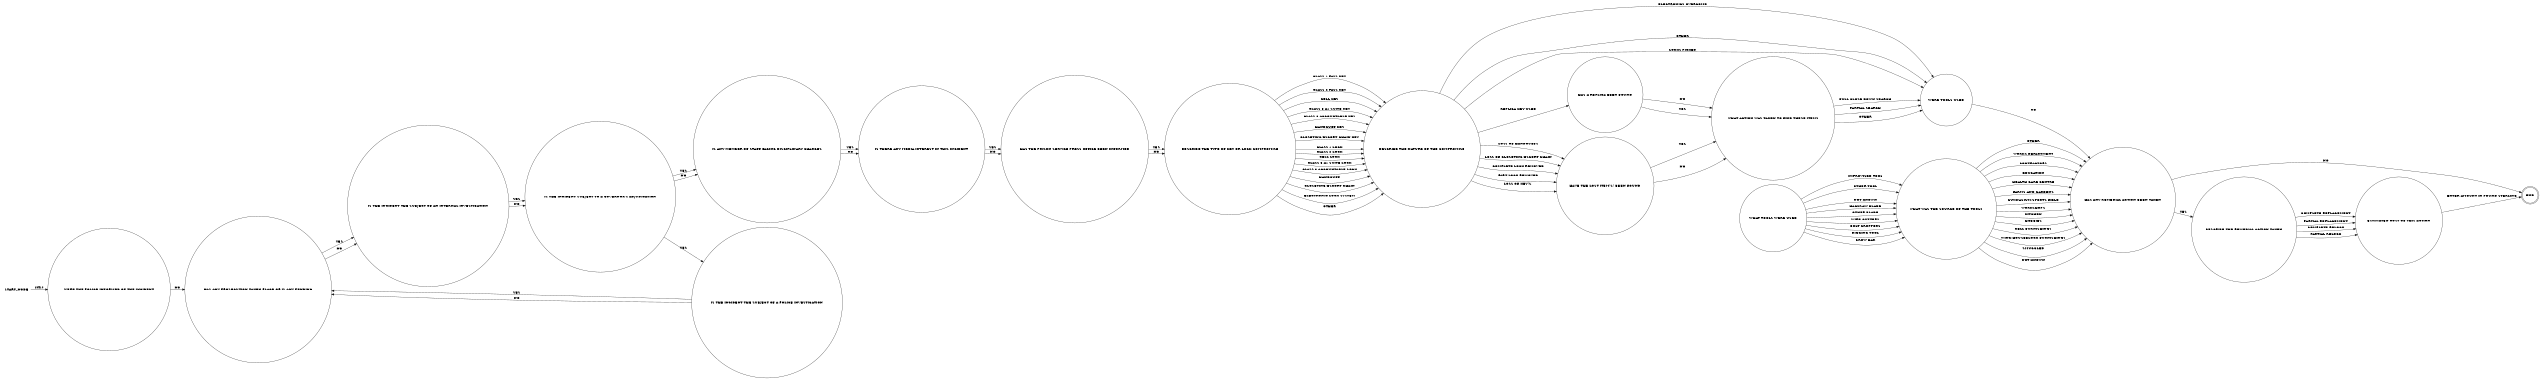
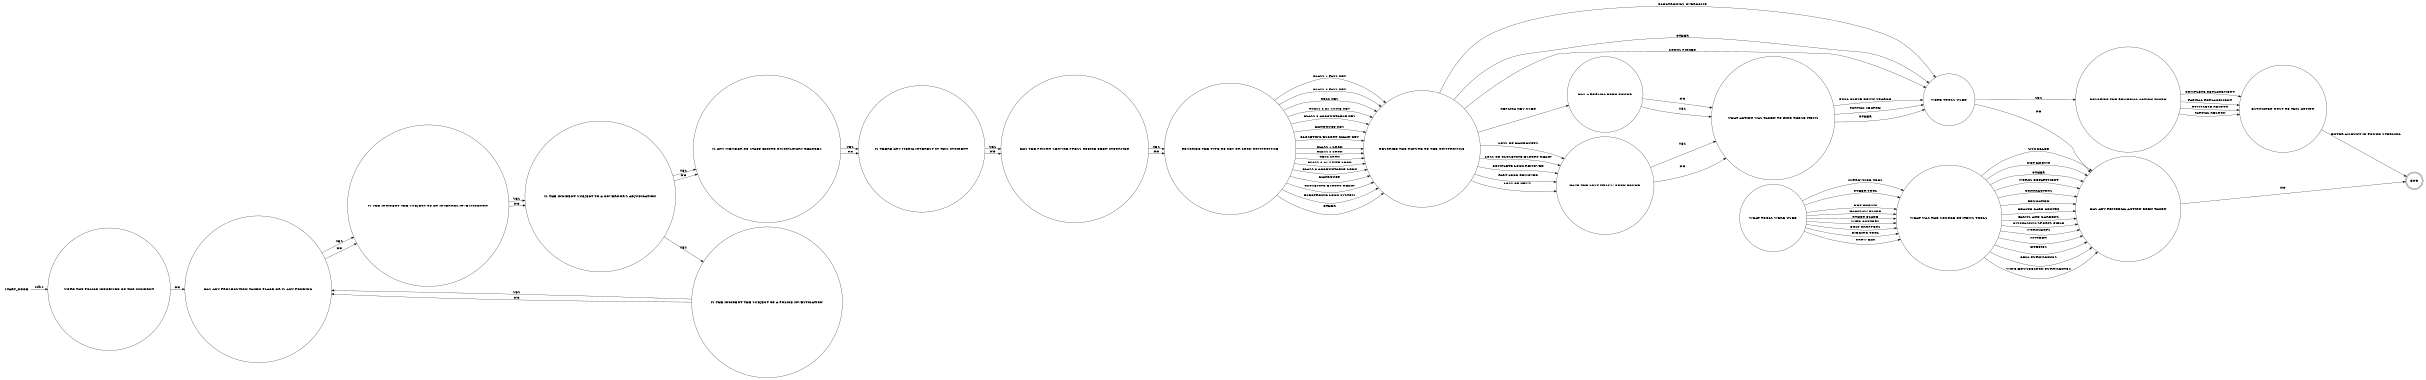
  digraph {
    rankdir=LR
    node [shape=circle]
    START_NODE [shape=none]
    n2 [label="WERE THE POLICE INFORMED OF THE INCIDENT"]
    n3 [label="HAS ANY PROSECUTION TAKEN PLACE OR IS ANY PENDING"]
    n4 [label="IS THE INCIDENT THE SUBJECT OF AN INTERNAL INVESTIGATION"]
    n5 [label="IS THE INCIDENT THE SUBJECT OF A POLICE INVESTIGATION"]
    n6 [label=END shape=doublecircle]
    n7 [label="IS THE INCIDENT SUBJECT TO A GOVERNOR'S ADJUDICATION"]
    n8 [label="IS ANY MEMBER OF STAFF FACING DISCIPLINARY CHARGES"]
    n9 [label="HAS THE PRISON SERVICE PRESS OFFICE BEEN INFORMED"]
    n10 [label="DESCRIBE THE TYPE OF KEY OR LOCK COMPROMISE"]
    n11 [label="DESCRIBE THE NATURE OF THE COMPROMISE"]
    n12 [label="HAS A REPLICA BEEN FOUND"]
    n13 [label="WERE TOOLS USED"]
    n14 [label="HAVE THE LOST ITEM(S) BEEN FOUND"]
    n15 [label="IS THERE ANY MEDIA INTEREST IN THIS INCIDENT"]
    n16 [label="WHAT ACTION WAS TAKEN TO FIND THESE ITEMS"]
    n17 [label="HAS ANY REMEDIAL ACTION BEEN TAKEN"]
    n18 [label="WHAT TOOLS WERE USED"]
-   n19 [label="WHAT WAS THE SOURCE OF THE TOOLS"]
+   n19 [label="WHAT WAS THE SOURCE OF ITEMS TOOLS"]
    n20 [label="DESCRIBE THE REMEDIAL ACTION TAKEN"]
    n21 [label="ESTIMATED COST OF THIS ACTION"]
    START_NODE -> n2 [label=start]
    n2 -> n3 [label=NO]
    n3 -> n4 [label=YES]
    n3 -> n4 [label=NO]
    n4 -> n7 [label=YES]
    n4 -> n7 [label=NO]
    n5 -> n3 [label=YES]
    n5 -> n3 [label=NO]
    n7 -> n5 [label=YES]
    n7 -> n8 [label=YES]
    n7 -> n8 [label=NO]
    n8 -> n15 [label=YES]
    n8 -> n15 [label=NO]
    n9 -> n10 [label=YES]
    n9 -> n10 [label=NO]
    n10 -> n11 [label="CLASS 1 PASS KEY"]
    n10 -> n11 [label="CLASS 2 PASS KEY"]
    n10 -> n11 [label="CELL KEY"]
    n10 -> n11 [label="CLASS 3 A1 SUITE KEY"]
    n10 -> n11 [label="CLASS 3 ACCOUNTABLE KEY"]
    n10 -> n11 [label="HANDCUFF KEY"]
    n10 -> n11 [label="CLOSETING/ESCORT CHAIN KEY"]
    n10 -> n11 [label="CLASS 1 LOCK"]
    n10 -> n11 [label="CLASS 2 LOCK"]
    n10 -> n11 [label="CELL LOCK"]
    n10 -> n11 [label="CLASS 3 A1 SUITE LOCK"]
    n10 -> n11 [label="CLASS 3 ACCOUNTABLE LOCK"]
    n10 -> n11 [label=HANDCUFF]
    n10 -> n11 [label="CLOSETING/ESCORT CHAIN"]
    n10 -> n11 [label="ELECTRONIC LOCK SYSTEM"]
    n10 -> n11 [label=OTHER]
    n11 -> n12 [label="REPLICA KEY USED"]
    n11 -> n13 [label="LOCKS PICKED"]
    n11 -> n13 [label="ELECTRONICS OVERCOME"]
    n11 -> n13 [label=OTHER]
    n11 -> n14 [label="LOSS OF KEY(S)"]
    n11 -> n14 [label="LOSS OF HANDCUFFS"]
    n11 -> n14 [label="LOSS OF CLOSETING/ESCORT CHAIN"]
    n11 -> n14 [label="COMPLETE LOCK REMOVED"]
    n11 -> n14 [label="PART LOCK REMOVED"]
    n12 -> n16 [label=YES]
    n12 -> n16 [label=NO]
    n13 -> n17 [label=NO]
    n14 -> n16 [label=YES]
    n14 -> n16 [label=NO]
    n15 -> n9 [label=YES]
    n15 -> n9 [label=NO]
    n16 -> n13 [label="FULL CLOSE DOWN SEARCH"]
    n16 -> n13 [label="PARTIAL SEARCH"]
    n16 -> n13 [label=OTHER]
    n17 -> n6 [label=NO]
-   n17 -> n20 [label=YES]
+   n13 -> n20 [label=YES]
    n18 -> n19 [label="HACKSAW BLADE"]
    n18 -> n19 [label="OTHER BLADE"]
    n18 -> n19 [label="WIRE CUTTERS"]
    n18 -> n19 [label="BOLT CROPPERS"]
    n18 -> n19 [label="DIGGING TOOL"]
    n18 -> n19 [label="CROW BAR"]
    n18 -> n19 [label="IMPROVISED TOOL"]
    n18 -> n19 [label="OTHER TOOL"]
    n18 -> n19 [label="NOT KNOWN"]
    n19 -> n17 [label="WORKS DEPARTMENT"]
    n19 -> n17 [label=CONTRACTORS]
    n19 -> n17 [label=EDUCATION]
    n19 -> n17 [label="HEALTH CARE CENTRE"]
    n19 -> n17 [label="FARMS AND GARDENS"]
    n19 -> n17 [label="GYMNASIUM/SPORTS FIELD"]
    n19 -> n17 [label=WORKSHOPS]
    n19 -> n17 [label=KITCHEN]
    n19 -> n17 [label=HOBBIES]
    n19 -> n17 [label="CELL FURNISHINGS"]
    n19 -> n17 [label="WING/HOUSEBLOCK FURNISHINGS"]
    n19 -> n17 [label=SMUGGLED]
    n19 -> n17 [label="NOT KNOWN"]
    n19 -> n17 [label=OTHER]
    n20 -> n21 [label="COMPLETE RELOCK"]
    n20 -> n21 [label="PARTIAL RELOCK"]
    n20 -> n21 [label="COMPLETE REPLACEMENT"]
    n20 -> n21 [label="PARTIAL REPLACEMENT"]
    n21 -> n6 [label="ENTER AMOUNT IN POUND STERLING"]
  }
